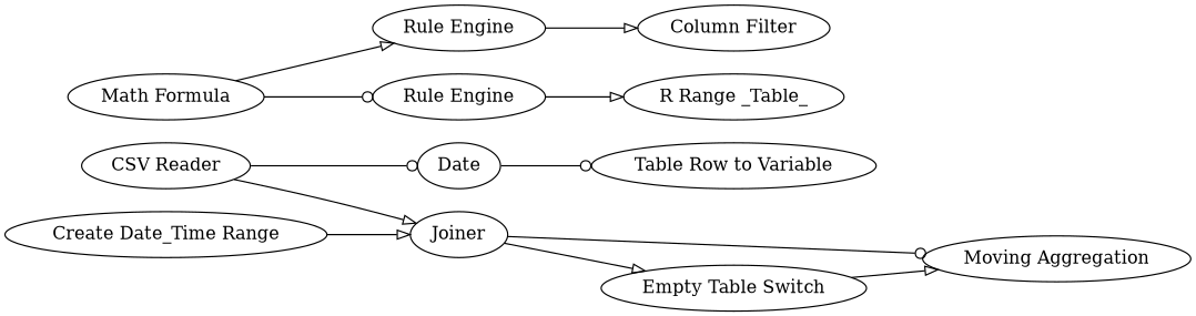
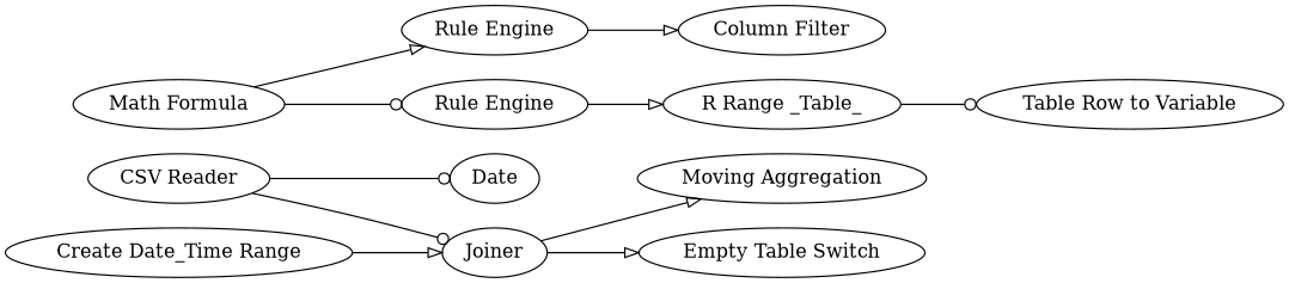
  digraph {
    rankdir=LR
    edge [arrowhead=onormal]
    n1 [label=Date]
    n2 [label="Table Row to Variable"]
    n3 [label="Create Date_Time Range"]
    n4 [label=Joiner]
    n5 [label="CSV Reader"]
    n6 [label="Moving Aggregation"]
    n7 [label="Empty Table Switch"]
    n8 [label="Math Formula"]
    n9 [label="Rule Engine"]
    n10 [label="Rule Engine"]
    n11 [label="Column Filter"]
    n12 [label="R Range _Table_"]
-   n1 -> n2 [arrowhead=odot]
+   n12 -> n2 [arrowhead=odot]
    n3 -> n4
-   n4 -> n6 [arrowhead=odot]
+   n4 -> n6
    n4 -> n7
    n5 -> n1 [arrowhead=odot]
-   n5 -> n4
-   n7 -> n6
+   n5 -> n4 [arrowhead=odot]
    n8 -> n9
    n8 -> n10 [arrowhead=odot]
    n9 -> n11
    n10 -> n12
  }
